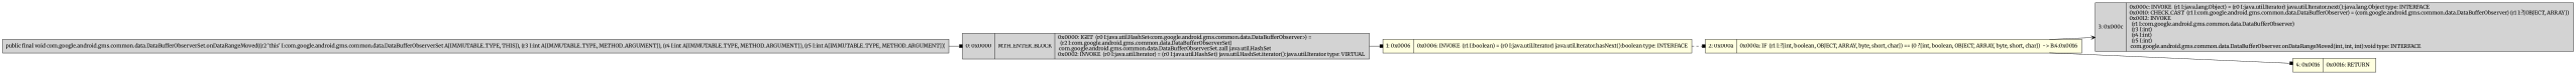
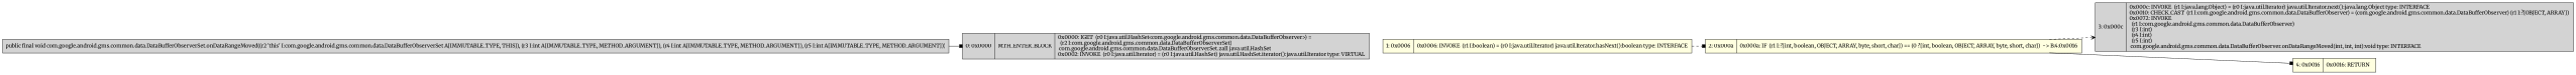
  digraph {
    fontname=Merriweather
    rankdir=LR
    node [fillcolor=lightgrey fontname=Merriweather shape=record style=filled]
    edge [arrowhead=box fontname=Merriweather style=solid]
    n1 [label="{0\:\ 0x0000|MTH_ENTER_BLOCK\l|0x0000: IGET  (r0 I:java.util.HashSet\<com.google.android.gms.common.data.DataBufferObserver\>) = \l  (r2 I:com.google.android.gms.common.data.DataBufferObserverSet)\l com.google.android.gms.common.data.DataBufferObserverSet.zall java.util.HashSet \l0x0002: INVOKE  (r0 I:java.util.Iterator) = (r0 I:java.util.HashSet) java.util.HashSet.iterator():java.util.Iterator type: VIRTUAL \l}"]
    n2 [fillcolor=lightyellow label="{1\:\ 0x0006|0x0006: INVOKE  (r1 I:boolean) = (r0 I:java.util.Iterator) java.util.Iterator.hasNext():boolean type: INTERFACE \l}"]
    n3 [fillcolor=lightyellow label="{2\:\ 0x000a|0x000a: IF  (r1 I:?[int, boolean, OBJECT, ARRAY, byte, short, char]) == (0 ?[int, boolean, OBJECT, ARRAY, byte, short, char])  \-\> B:4:0x0016 \l}"]
-   n4 [label="{3\:\ 0x000c|0x000c: INVOKE  (r1 I:java.lang.Object) = (r0 I:java.util.Iterator) java.util.Iterator.next():java.lang.Object type: INTERFACE \l0x0010: CHECK_CAST  (r1 I:com.google.android.gms.common.data.DataBufferObserver) = (com.google.android.gms.common.data.DataBufferObserver) (r1 I:?[OBJECT, ARRAY]) \l0x0012: INVOKE  \l  (r1 I:com.google.android.gms.common.data.DataBufferObserver)\l  (r3 I:int)\l  (r4 I:int)\l  (r5 I:int)\l com.google.android.gms.common.data.DataBufferObserver.onDataRangeMoved(int, int, int):void type: INTERFACE \l}"]
+   n4 [label="{3\:\ 0x000c|0x000c: INVOKE  (r1 I:java.lang.Object) = (r0 I:java.util.Iterator) java.util.Iterator.next():java.lang.Object type: INTERFACE \l0x0010: CHECK_CAST  (r1 I:com.google.android.gms.common.data.DataBufferObserver) = (com.google.android.gms.common.data.DataBufferObserver) (r1 I:?[OBJECT, ARRAY]) \l0x0072: INVOKE  \l  (r1 I:com.google.android.gms.common.data.DataBufferObserver)\l  (r3 I:int)\l  (r4 I:int)\l  (r5 I:int)\l com.google.android.gms.common.data.DataBufferObserver.onDataRangeMoved(int, int, int):void type: INTERFACE \l}"]
    n5 [fillcolor=lightyellow label="{4\:\ 0x0016|0x0016: RETURN   \l}"]
    n6 [label="{public final void com.google.android.gms.common.data.DataBufferObserverSet.onDataRangeMoved((r2 'this' I:com.google.android.gms.common.data.DataBufferObserverSet A[IMMUTABLE_TYPE, THIS]), (r3 I:int A[IMMUTABLE_TYPE, METHOD_ARGUMENT]), (r4 I:int A[IMMUTABLE_TYPE, METHOD_ARGUMENT]), (r5 I:int A[IMMUTABLE_TYPE, METHOD_ARGUMENT])) }"]
-   n1 -> n2
    n2 -> n3 [style=dashed]
-   n3 -> n4 [arrowhead=vee]
+   n3 -> n4 [arrowhead=vee style=dashed]
    n3 -> n5
    n6 -> n1
  }
